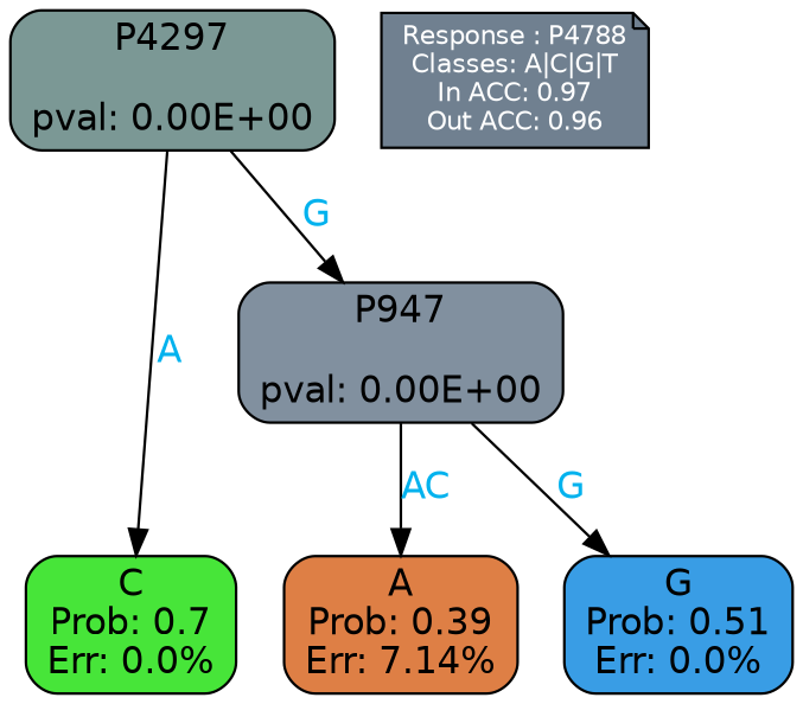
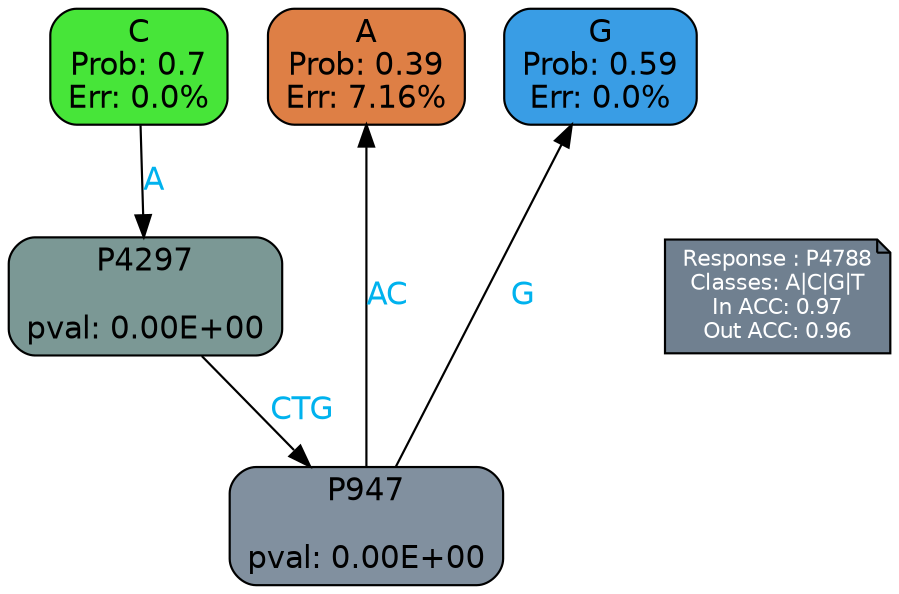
  digraph {
    fontname="DejaVu Sans"
    ranksep=equally
    splines=polylines
    node [color=black fontname="DejaVu Sans" shape=box style="filled, rounded"]
    edge [fontcolor=deepskyblue2 fontname="DejaVu Sans"]
    n1 [fillcolor="#47e539" label="C\nProb: 0.7\nErr: 0.0%"]
-   n2 [fillcolor="#de7f45" label="A\nProb: 0.39\nErr: 7.14%"]
-   n3 [fillcolor="#399de5" label="G\nProb: 0.51\nErr: 0.0%"]
+   n2 [fillcolor="#de7f45" label="A\nProb: 0.39\nErr: 7.16%"]
+   n3 [fillcolor="#399de5" label="G\nProb: 0.59\nErr: 0.0%"]
    n4 [align=left fillcolor=slategray fontcolor=white fontsize=10 label="Response : P4788\nClasses: A|C|G|T\nIn ACC: 0.97\nOut ACC: 0.96\n" shape=note style=filled]
    n5 [fillcolor="#7b9895" label="P4297\n\npval: 0.00E+00"]
    n6 [fillcolor="#81909f" label="P947\n\npval: 0.00E+00"]
    subgraph sub_1 {
      rank=same
      n1
      n2
      n3
    }
    subgraph sub_2 {
      rank=same
      n4
      n5
    }
-   n5 -> n1 [label=A]
-   n5 -> n6 [label=G]
+   n1 -> n5 [label=A]
+   n5 -> n6 [label=CTG]
    n6 -> n2 [label=AC]
    n6 -> n3 [label=G]
  }
